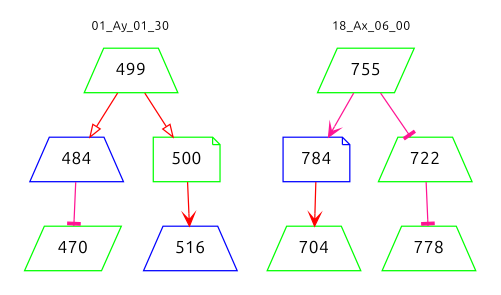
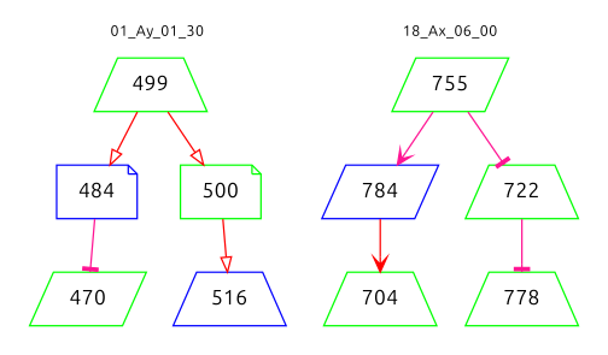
  digraph {
    fontname=Ubuntu
    node [color=green fontname=Ubuntu shape=trapezium]
    edge [arrowhead=tee color=red fontname=Ubuntu]
    n1 [label=499]
-   n2 [color=blue label=484]
+   n2 [color=blue label=484 shape=note]
    n3 [label=500 shape=note]
    n4 [label=470 shape=parallelogram]
    n5 [color=blue label=516]
    n6 [label=755 shape=parallelogram]
-   n7 [color=blue label=784 shape=note]
+   n7 [color=blue label=784 shape=parallelogram]
    n8 [label=722]
    n9 [label=704]
    n10 [label=778]
    subgraph cluster_1 {
      color=white
      fontsize=10
      label="01_Ay_01_30"
      n1
      n2
      n3
      n4
      n5
    }
    subgraph cluster_2 {
      color=white
      fontsize=10
      label="18_Ax_06_00"
      n6
      n7
      n8
      n9
      n10
    }
    n1 -> n2 [arrowhead=onormal]
    n1 -> n3 [arrowhead=onormal]
    n2 -> n4 [color=deeppink]
-   n3 -> n5 [arrowhead=vee]
+   n3 -> n5 [arrowhead=onormal]
    n6 -> n7 [arrowhead=vee color=deeppink]
    n6 -> n8 [color=deeppink]
    n7 -> n9 [arrowhead=vee]
    n8 -> n10 [color=deeppink]
  }
